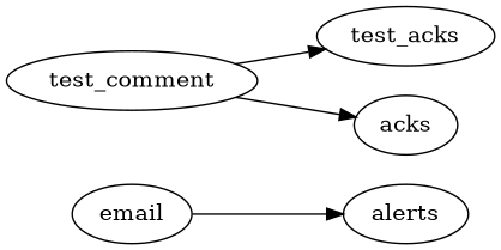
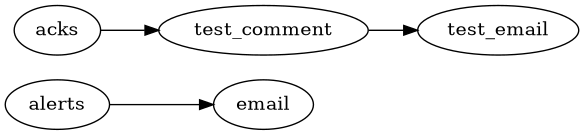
  digraph {
    rankdir=LR
    edge [type=regex]
    n1 [label=email type=stdout]
    alerts
    test_comment
-   test_email [label=test_acks]
+   test_email
    acks
-   n1 -> alerts [type=""]
+   alerts -> n1 [type=""]
    test_comment -> test_email [field=from regex=".+@example.com"]
-   test_comment -> acks [field=comment regex=".+"]
+   acks -> test_comment [field=comment regex=".+"]
  }
